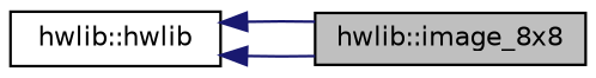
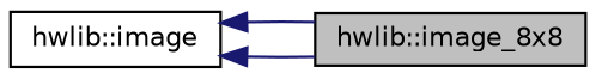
  digraph {
    rankdir=LR
    node [color=black fontname=Helvetica fontsize=10 shape=record style=filled]
    edge [color=midnightblue dir=back fontname=Helvetica fontsize=10 labelfontname=Helvetica labelfontsize=10 style=solid]
    n1 [fillcolor=grey75 fontcolor=black height=0.2 label="hwlib::image_8x8" width=0.4]
-   n2 [fillcolor=white height=0.2 label="hwlib::hwlib" width=0.4]
+   n2 [fillcolor=white height=0.2 label="hwlib::image" width=0.4]
    n2 -> n1
    n2 -> n1
  }
